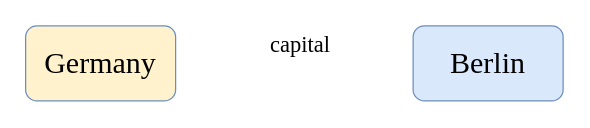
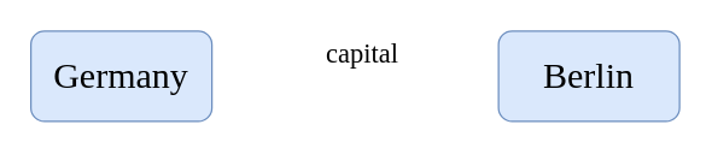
  <mxCell id="0" />
  <mxCell id="1" parent="0" />
- <mxCell id="2" value="&lt;font style=&quot;font-size: 24px&quot; face=&quot;Verdana&quot;&gt;Germany&lt;/font&gt;" style="rounded=1;whiteSpace=wrap;html=1;fillColor=#fff2cc;strokeColor=#6c8ebf;" vertex="1" parent="1"><mxGeometry x="20" y="20" width="120" height="60" as="geometry" /></mxCell>
+ <mxCell id="2" value="&lt;font style=&quot;font-size: 24px&quot; face=&quot;Verdana&quot;&gt;Germany&lt;/font&gt;" style="rounded=1;whiteSpace=wrap;html=1;fillColor=#dae8fc;strokeColor=#6c8ebf;" vertex="1" parent="1"><mxGeometry x="20" y="20" width="120" height="60" as="geometry" /></mxCell>
  <mxCell id="3" value="&lt;font style=&quot;font-size: 24px&quot; face=&quot;Verdana&quot;&gt;Berlin&lt;/font&gt;" style="rounded=1;whiteSpace=wrap;html=1;fillColor=#dae8fc;strokeColor=#6c8ebf;" vertex="1" parent="1"><mxGeometry x="330" y="20" width="120" height="60" as="geometry" /></mxCell>
  <mxCell id="4" value="&lt;div&gt;capital&lt;/div&gt;" style="text;html=1;strokeColor=none;fillColor=none;align=center;verticalAlign=middle;whiteSpace=wrap;rounded=0;fontFamily=Verdana;fontSize=18;" vertex="1" parent="1"><mxGeometry x="210" y="20" width="60" height="30" as="geometry" /></mxCell>
